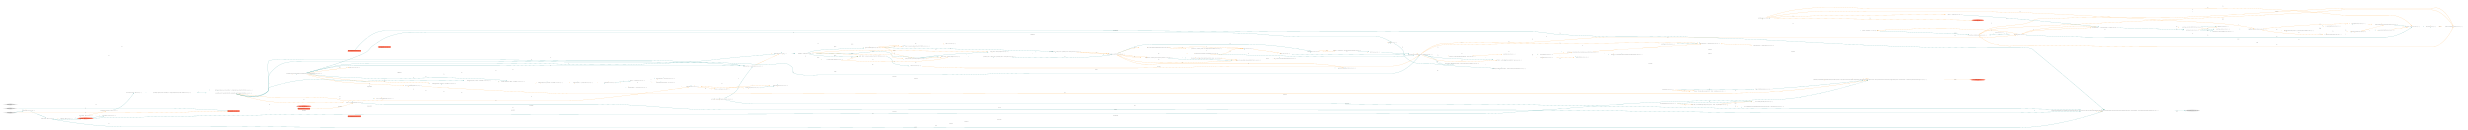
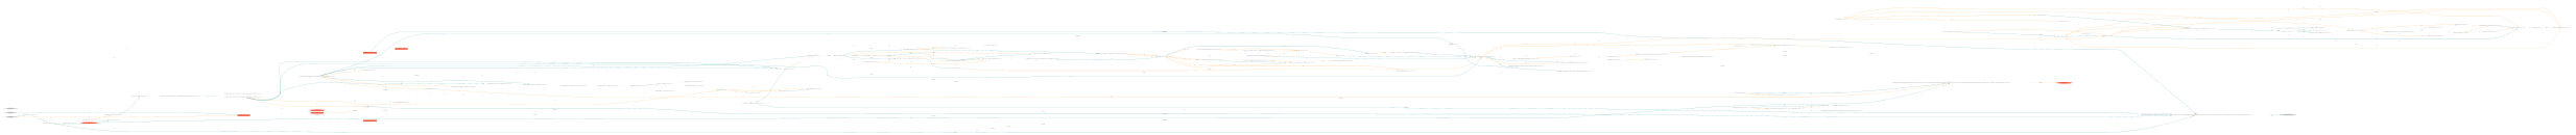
  digraph {
    fontname="Playfair Display"
    rankdir=LR
    node [fillcolor=white fontname="Playfair Display" shape=ellipse style=filled]
    edge [arrowhead=normal color=darkorange fontname="Playfair Display" style=dotted]
    n1 [label="String cnfmsg = \"ClassNotFoundException while processing ejb-jar file\" + \". Details: \" + cnfe.getMessage()@@@107@@@['1', '1', '1']"]
    n2 [label="throw new BuildException(cnfmsg,cnfe)@@@108@@@['0', '0', '1']"]
    n3 [label="throw new BuildException(\"ClassNotFoundException while processing ejb-jar file. Details: \" + cnfe.getMessage(),cnfe)@@@109@@@['1', '1', '0']"]
    n4 [label="{FileUtils.close(genericJar)FileUtils.close(wlJar)FileUtils.close(newJarStream)if (newJarStream != null) {try {FILE_UTILS.rename(newWLJarFile,weblogicJarFile)}catch (IOException renameException) }if (genericLoader != null && genericLoader instanceof AntClassLoader) {@SuppressWarnings(\"resource\") AntClassLoader loader = (AntClassLoader)genericLoaderloader.cleanup()}}@@@114@@@['0', '0', '1']"]
    n5 [label="{FileUtils.close(genericJar)FileUtils.close(wasJar)FileUtils.close(newJarStream)if (newJarStream != null) {try {FILE_UTILS.rename(newwasJarFile,websphereJarFile)}catch (IOException renameException) }if (genericLoader instanceof AntClassLoader) {@SuppressWarnings(\"resource\") AntClassLoader loader = (AntClassLoader)genericLoaderloader.cleanup()}}@@@114@@@['1', '1', '0']"]
    n6 [label="(bytesRead = is.read(buffer)) != -1@@@92@@@['1', '1', '1']" shape=diamond]
    n7 [label="newJarStream.write(buffer,0,bytesRead)@@@93@@@['1', '1', '1']"]
-   n8 [fillcolor=tomato label="is.close()@@@95@@@['0', '0', '1']"]
+   n8 [label="is.close()@@@95@@@['0', '0', '1']"]
    n9 [label="is.close()@@@97@@@['1', '1', '0']"]
    n10 [label="newJarStream.write(buffer,0,bytesRead)@@@95@@@['1', '1', '0']"]
    n11 [label="e.hasMoreElements()@@@71@@@['0', '0', '1']" shape=diamond]
    n12 [label="e.hasMoreElements()@@@73@@@['1', '1', '0']" shape=diamond]
    n13 [label="je.getCompressedSize() == -1 || je.getCompressedSize() == je.getSize()@@@74@@@['1', '1', '1']" shape=diamond]
    n14 [label="replaceEntries.containsKey(je.getName())@@@81@@@['1', '1', '1']" shape=diamond]
    n15 [label="byte(( buffer = new byte((((@@@90@@@['1', '1', '1']"]
    n16 [label="log(\"Updating Bean class from generic Jar \" + je.getName(),Project.MSG_VERBOSE)@@@82@@@['1', '1', '1']"]
    n17 [label="int bytesRead@@@91@@@['1', '1', '1']"]
    n18 [label="newJarStream.setLevel(0)@@@75@@@['1', '1', '1']"]
    n19 [label="newJarStream.setLevel(JAR_COMPRESS_LEVEL)@@@78@@@['0', '0', '1']"]
    n20 [label="is = wasJar.getInputStream(je)@@@89@@@['1', '1', '0']"]
    n21 [label="je = replaceEntries.get(je.getName())@@@83@@@['1', '1', '1']"]
    n22 [label="is = genericJar.getInputStream(je)@@@84@@@['1', '1', '1']"]
    n23 [label="is = wlJar.getInputStream(je)@@@87@@@['0', '0', '1']"]
    n24 [fillcolor=lightgray label="return rebuild@@@132@@@['1', '1', '0']"]
    n25 [label="is = genericJar.getInputStream(je)@@@86@@@['1', '1', '0']"]
    n26 [label="InputStream is@@@80@@@['0', '0', '1']"]
    n27 [label="newJarStream.setLevel(JAR_COMPRESS_LEVEL)@@@80@@@['1', '1', '0']"]
    n28 [label="newJarStream.setLevel(0)@@@77@@@['1', '1', '0']"]
    n29 [fillcolor=tomato label="rebuild = true@@@105@@@['1', '1', '0']"]
    n30 [label="JarFile wasJar = null@@@5@@@['1', '1', '0']"]
    n31 [fillcolor=tomato label="JarFile wlJar = null@@@5@@@['0', '0', '1']"]
    n32 [label="File newwasJarFile = null@@@6@@@['1', '1', '0']"]
    n33 [label="File newWLJarFile = null@@@6@@@['0', '0', '1']"]
    n34 [label="JarOutputStream newJarStream = null@@@7@@@['1', '1', '1']"]
    n35 [fillcolor=lightgray label="isRebuildRequired['0', '1', '0']" shape=diamond]
    n36 [fillcolor=tomato label="File websphereJarFile@@@2@@@['0', '1', '0']" shape=box]
    n37 [fillcolor=tomato label="File genericJarFile@@@2@@@['1', '1', '0']" shape=box]
    n38 [label="boolean rebuild = false@@@3@@@['1', '1', '1']"]
    n39 [label="wasJar = new JarFile(websphereJarFile)@@@13@@@['1', '1', '0']"]
    n40 [label="genericLoader = getClassLoaderFromJar(genericJarFile)@@@29@@@['1', '1', '1']"]
    n41 [fillcolor=tomato label="File genericJarFile@@@2@@@['0', '0', '1']" shape=box]
    n42 [label="genericJar = new JarFile(genericJarFile)@@@12@@@['1', '1', '1']"]
    n43 [label="JarFile genericJar = null@@@4@@@['1', '1', '1']"]
    n44 [fillcolor=tomato label="return rebuild@@@132@@@['0', '0', '1']"]
    n45 [label="newJarStream.putNextEntry(new JarEntry(je.getName()))@@@89@@@['0', '0', '1']"]
    n46 [label="!\"META-INF/MANIFEST.MF\".equals(genericEntry.getName())@@@49@@@['0', '0', '1']" shape=diamond]
    n47 [label="rebuild = true@@@51@@@['1', '1', '1']"]
    n48 [label="e.hasMoreElements()@@@31@@@['1', '1', '1']" shape=diamond]
    n49 [label="log(\"Non class file \" + genericEntry.getName() + \" has changed\",Project.MSG_VERBOSE)@@@50@@@['0', '0', '1']"]
    n50 [label="!rebuild@@@62@@@['0', '0', '1']" shape=diamond]
    n51 [label="rebuild = true@@@52@@@['1', '1', '0']"]
    n52 [label="log(\"No rebuild needed - updating jar\",Project.MSG_VERBOSE)@@@63@@@['1', '1', '1']"]
    n53 [label="wlEntries.containsKey(filepath)@@@34@@@['0', '0', '1']" shape=diamond]
    n54 [label="String filepath = e.nextElement()@@@33@@@['1', '1', '1']"]
    n55 [label="wasEntries.containsKey(filepath)@@@34@@@['1', '1', '0']" shape=diamond]
    n56 [label="rebuild = true@@@44@@@['1', '1', '1']"]
    n57 [label="log(\"websphere Jar rebuild needed due to changed \" + \"interface or XML\",Project.MSG_VERBOSE)@@@101@@@['1', '1', '0']"]
    n58 [label="Enumeration<JarEntry> e = wlEntries.elements()@@@70@@@['1', '1', '1']"]
    n59 [label="newwasJarFile.exists()@@@67@@@['1', '1', '0']" shape=diamond]
    n60 [label="newJarStream = new JarOutputStream(Files.newOutputStream(newwasJarFile.toPath()))@@@70@@@['1', '1', '0']"]
    n61 [label="newwasJarFile = new File(websphereJarFile.getAbsolutePath() + \".temp\")@@@66@@@['1', '1', '0']"]
    n62 [label="Enumeration<JarEntry> e = wasEntries.elements()@@@72@@@['1', '1', '0']"]
    n63 [label="newWLJarFile = new File(weblogicJarFile.getAbsolutePath() + \".temp\")@@@64@@@['1', '1', '1']"]
    n64 [label="log(\"Weblogic Jar rebuild needed due to changed \" + \"interface or XML\",Project.MSG_VERBOSE)@@@99@@@['0', '0', '1']"]
    n65 [label="newJarStream = new JarOutputStream(Files.newOutputStream(newWLJarFile.toPath()))@@@68@@@['0', '0', '1']"]
    n66 [label="newWLJarFile.exists()@@@65@@@['0', '0', '1']" shape=diamond]
    n67 [label="newJarStream.setLevel(0)@@@69@@@['0', '0', '1']"]
    n68 [label="wlJar = new JarFile(weblogicJarFile)@@@13@@@['0', '0', '1']"]
    n69 [label="Hashtable<String,JarEntry> genericEntries = new Hashtable<>()@@@14@@@['1', '1', '1']"]
    n70 [label="Hashtable<String,JarEntry> wasEntries = new Hashtable<>()@@@15@@@['1', '1', '0']"]
    n71 [label="Hashtable<String,JarEntry> wlEntries = new Hashtable<>()@@@15@@@['0', '0', '1']"]
    n72 [label="JarEntry wasEntry = wasEntries.get(filepath)@@@36@@@['1', '1', '0']"]
    n73 [label="(genericEntry.getCrc() != wasEntry.getCrc()) || (genericEntry.getSize() != wasEntry.getSize())@@@37@@@['1', '1', '0']" shape=diamond]
    n74 [label="JarEntry wlEntry = wlEntries.get(filepath)@@@36@@@['0', '0', '1']"]
    n75 [label="(genericEntry.getCrc() != wlEntry.getCrc()) || (genericEntry.getSize() != wlEntry.getSize())@@@37@@@['0', '0', '1']" shape=diamond]
    n76 [label="genericEntry.getName().endsWith(\".class\")@@@38@@@['1', '1', '1']" shape=diamond]
    n77 [label="rebuild = true@@@58@@@['0', '0', '1']"]
    n78 [label="log(\"File \" + filepath + \" not present in weblogic jar\",Project.MSG_VERBOSE)@@@57@@@['0', '0', '1']"]
    n79 [label="JarEntry genericEntry = genericEntries.get(filepath)@@@35@@@['1', '1', '1']"]
    n80 [label="replaceEntries.put(filepath,genericEntry)@@@47@@@['1', '1', '1']"]
    n81 [label="classname = classname.substring(0,classname.lastIndexOf(\".class\"))@@@40@@@['1', '1', '1']"]
    n82 [label="Class<?> genclass = genericLoader.loadClass(classname)@@@41@@@['1', '1', '1']"]
    n83 [label="genclass.isInterface()@@@42@@@['1', '1', '1']" shape=diamond]
    n84 [label="rebuild = true@@@60@@@['1', '1', '0']"]
    n85 [label="newwasJarFile.delete()@@@68@@@['1', '1', '0']"]
    n86 [label="newWLJarFile.delete()@@@66@@@['0', '0', '1']"]
    n87 [label="rebuild = true@@@103@@@['0', '0', '1']"]
    n88 [fillcolor=lightgray label="isRebuildRequired['1', '0', '0']" shape=diamond]
    n89 [fillcolor=tomato label="File websphereJarFile@@@2@@@['1', '0', '0']" shape=box]
    n90 [label="log(\"Interface \" + genclass.getName() + \" has changed\",Project.MSG_VERBOSE)@@@43@@@['1', '1', '1']"]
    n91 [label="Enumeration<String> e = genericEntries.keys()@@@30@@@['1', '1', '1']"]
    n92 [label="ClassLoader genericLoader = null@@@8@@@['1', '1', '1']"]
    n93 [label="log(\"Checking if websphere Jar needs to be rebuilt for jar \" + websphereJarFile.getName(),Project.MSG_VERBOSE)@@@10@@@['1', '1', '0']"]
    n94 [label="log(\"Checking if weblogic Jar needs to be rebuilt for jar \" + weblogicJarFile.getName(),Project.MSG_VERBOSE)@@@10@@@['0', '0', '1']"]
    n95 [label="genericJarFile.exists() && genericJarFile.isFile() && websphereJarFile.exists() && websphereJarFile.isFile()@@@11@@@['1', '1', '0']" shape=diamond]
    n96 [label="genericJarFile.exists() && genericJarFile.isFile() && weblogicJarFile.exists() && weblogicJarFile.isFile()@@@11@@@['0', '0', '1']" shape=diamond]
    n97 [label="Hashtable<String,JarEntry> replaceEntries = new Hashtable<>()@@@16@@@['1', '1', '1']"]
    n98 [label="Enumeration<JarEntry> e = wasJar.entries()@@@23@@@['1', '1', '0']"]
    n99 [label="Enumeration<JarEntry> e = wlJar.entries()@@@23@@@['0', '0', '1']"]
    n100 [label="e.hasMoreElements()@@@24@@@['1', '1', '1']" shape=diamond]
    n101 [label="wlEntries.put(je.getName(),je)@@@27@@@['0', '0', '1']"]
    n102 [label="JarEntry je = e.nextElement()@@@26@@@['1', '1', '1']"]
    n103 [label="wasEntries.put(je.getName(),je)@@@27@@@['1', '1', '0']"]
    n104 [label="JarEntry je = e.nextElement()@@@73@@@['0', '0', '1']"]
    n105 [fillcolor=tomato label="File weblogicJarFile@@@2@@@['0', '0', '1']" shape=box]
    n106 [label="Enumeration<JarEntry> e = genericJar.entries()@@@17@@@['1', '1', '1']"]
    n107 [label="e.hasMoreElements()@@@18@@@['1', '1', '1']" shape=diamond]
    n108 [label="JarEntry je = e.nextElement()@@@20@@@['1', '1', '1']"]
    n109 [label="genericEntries.put(je.getName().replace('\','/'),je)@@@21@@@['1', '1', '1']"]
    n110 [label="String classname = genericEntry.getName().replace(File.separatorChar,'.').replace('/','.')@@@39@@@['0', '0', '1']"]
    n111 [label="!genericEntry.getName().equals(\"META-INF/MANIFEST.MF\")@@@50@@@['1', '1', '0']" shape=diamond]
    n112 [label="String classname = genericEntry.getName().replace(File.separatorChar,'.')@@@39@@@['1', '1', '0']"]
    n113 [label="IOException ioe@@@110@@@['1', '1', '1']" shape=diamond]
    n114 [label="String msg = \"IOException while processing ejb-jar file \" + \". Details: \" + ioe.getMessage()@@@111@@@['1', '1', '1']"]
    n115 [label="throw new BuildException(msg,ioe)@@@112@@@['0', '0', '1']"]
    n116 [label="log(\"File \" + filepath + \" not present in websphere jar\",Project.MSG_VERBOSE)@@@59@@@['1', '1', '0']"]
    n117 [label="ClassNotFoundException cnfe@@@106@@@['0', '0', '1']" shape=diamond]
    n118 [fillcolor=lightgray label="isRebuildRequired['0', '0', '1']" shape=diamond]
    n1 -> n2 [label=cnfmsg style=solid]
    n1 -> n2 [arrowhead=box style=bold]
    n1 -> n3 [arrowhead=box label=true]
    n1 -> n3 [arrowhead=box color=teal]
    n2 -> n4 [arrowhead=box]
    n3 -> n1 [label=0 style=solid]
    n3 -> n5 [style=solid]
    n4 -> n44
    n4 -> n44 [label=rebuild style=bold]
    n5 -> n24 [arrowhead=box color=teal style=bold]
    n5 -> n24 [color=teal label=rebuild style=solid]
    n6 -> n7 [arrowhead=box color=teal label=bytesRead style=bold]
    n6 -> n7 [color=teal style=solid]
    n6 -> n7 [arrowhead=box label=true]
    n6 -> n8
    n7 -> n6 [color=teal style=solid]
    n7 -> n9 [style=solid]
    n7 -> n10 [label=true]
    n7 -> n10 [arrowhead=box style=bold]
    n7 -> n10 [label=bytesRead style=bold]
    n8 -> n11 [arrowhead=box color=teal]
    n9 -> n12 [style=solid]
    n10 -> n7 [style=bold]
    n11 -> n4 [style=solid]
    n11 -> n6 [color=teal label=true]
    n11 -> n8 [label=true style=bold]
    n11 -> n13 [label=true]
    n11 -> n14 [arrowhead=box label=true style=bold]
    n11 -> n15 [arrowhead=box label=true style=bold]
    n11 -> n17 [label=true]
    n11 -> n26 [color=teal label=true style=solid]
    n11 -> n45 [label=true style=solid]
    n11 -> n104 [arrowhead=box]
    n11 -> n104 [arrowhead=box label=true style=bold]
    n12 -> n5 [arrowhead=box]
    n12 -> n6 [arrowhead=box label=true style=bold]
    n12 -> n7 [arrowhead=box color=teal label=true style=bold]
    n12 -> n9 [color=teal label=true style=solid]
    n12 -> n13 [arrowhead=box style=bold]
    n12 -> n13 [label=true style=bold]
    n12 -> n14 [label=true style=solid]
    n12 -> n15 [arrowhead=box color=teal label=true style=bold]
    n12 -> n16 [arrowhead=box label=true]
    n12 -> n17 [arrowhead=box color=teal label=true style=solid]
    n12 -> n18 [arrowhead=box color=teal label=true]
    n13 -> n18 [arrowhead=box color=teal label=true style=bold]
    n13 -> n18 [arrowhead=box color=teal]
    n13 -> n19 [label=false]
    n13 -> n19 [arrowhead=box]
    n13 -> n20 [arrowhead=box color=teal label=je]
    n14 -> n16
    n14 -> n16 [arrowhead=box label=true]
    n14 -> n21 [arrowhead=box label=true style=bold]
    n14 -> n22 [arrowhead=box label=true]
    n14 -> n23 [label=false style=bold]
    n14 -> n23 [arrowhead=box style=solid]
    n15 -> n6 [arrowhead=box label=buffer]
    n15 -> n7 [label=buffer style=solid]
    n15 -> n17 [arrowhead=box color=teal]
    n16 -> n20 [label=false style=solid]
    n16 -> n20 [arrowhead=box style=solid]
    n16 -> n21 [color=teal label=true style=solid]
    n16 -> n21 [arrowhead=box]
    n16 -> n22 [arrowhead=box label=true style=solid]
    n16 -> n25 [arrowhead=box color=teal label=true style=solid]
    n17 -> n6 [color=teal style=solid]
    n17 -> n7 [label=buffer]
    n17 -> n10 [label=buffer style=bold]
    n18 -> n26 [arrowhead=box style=bold]
    n18 -> n27 [arrowhead=box color=teal label=false style=bold]
    n18 -> n27 [arrowhead=box color=teal]
    n18 -> n28 [color=teal style=bold]
    n18 -> n28 [color=teal label=true]
    n19 -> n26 [arrowhead=box color=teal style=bold]
    n20 -> n15 [arrowhead=box]
    n20 -> n23 [arrowhead=box color=teal label=0]
    n21 -> n22 [label=je style=solid]
    n21 -> n22 [color=teal]
    n22 -> n25 [arrowhead=box label=je]
    n22 -> n25 [arrowhead=box color=teal style=solid]
    n22 -> n45 [arrowhead=box style=bold]
    n23 -> n45 [style=bold]
    n25 -> n15 [arrowhead=box style=bold]
    n26 -> n14 [arrowhead=box]
    n27 -> n14 [color=teal]
    n28 -> n14 [arrowhead=box color=teal]
    n29 -> n5 [arrowhead=box]
    n30 -> n5 [arrowhead=box label=wasJar style=solid]
    n30 -> n31 [color=teal label=0 style=bold]
    n30 -> n32 [color=teal]
    n31 -> n4 [arrowhead=box color=teal label=wlJar style=bold]
    n31 -> n33 [color=teal style=bold]
    n32 -> n5 [arrowhead=box label=newwasJarFile]
    n32 -> n33 [arrowhead=box label=0]
    n32 -> n34 [arrowhead=box style=bold]
    n33 -> n4 [arrowhead=box color=teal label=newWLJarFile]
    n34 -> n4 [label=newJarStream style=solid]
    n34 -> n5 [color=teal label=newJarStream]
    n34 -> n92 [arrowhead=box color=teal style=bold]
    n35 -> n36 [label=true style=solid]
    n35 -> n37 [color=teal label=true style=bold]
    n35 -> n38 [arrowhead=box color=teal]
    n36 -> n5 [arrowhead=box color=teal label=websphereJarFile style=bold]
    n36 -> n39 [arrowhead=box label=websphereJarFile style=solid]
    n37 -> n40 [arrowhead=box label=genericJarFile]
    n37 -> n41 [arrowhead=box label=0]
    n37 -> n42 [color=teal label=genericJarFile style=solid]
    n38 -> n43 [color=teal style=bold]
    n39 -> n5 [arrowhead=box color=teal label=wasJar]
    n39 -> n68 [arrowhead=box label=0]
    n39 -> n69 [arrowhead=box color=teal style=solid]
    n40 -> n4 [color=teal label=genericLoader style=solid]
    n40 -> n5 [arrowhead=box color=teal label=genericLoader style=bold]
    n40 -> n91 [color=teal style=bold]
    n41 -> n40 [label=genericJarFile style=solid]
    n41 -> n42 [arrowhead=box label=genericJarFile style=bold]
    n42 -> n4 [arrowhead=box label=genericJar]
    n42 -> n5 [arrowhead=box color=teal label=genericJar style=bold]
    n42 -> n39 [arrowhead=box color=teal]
    n42 -> n68
    n43 -> n4 [label=genericJar style=solid]
    n43 -> n5 [color=teal label=genericJar style=bold]
    n43 -> n30 [arrowhead=box]
    n43 -> n31 [arrowhead=box color=teal style=bold]
    n45 -> n15 [color=teal style=bold]
    n46 -> n47 [arrowhead=box label=true style=bold]
    n46 -> n48 [color=teal style=solid]
    n46 -> n49 [style=bold]
    n46 -> n49 [label=true style=solid]
    n47 -> n50 [color=teal style=solid]
    n47 -> n51 [style=bold]
    n48 -> n50 [arrowhead=box style=solid]
    n48 -> n52 [style=solid]
    n48 -> n53 [arrowhead=box label=true]
    n48 -> n54 [color=teal label=true style=bold]
    n48 -> n54 [arrowhead=box color=teal style=solid]
    n48 -> n55 [label=true style=solid]
    n49 -> n47 [arrowhead=box style=bold]
    n50 -> n11 [arrowhead=box label=true style=solid]
    n50 -> n52 [arrowhead=box label=true]
    n50 -> n52
    n50 -> n58 [arrowhead=box color=teal label=true]
    n50 -> n63 [color=teal label=true style=solid]
    n50 -> n64 [color=teal style=bold]
    n50 -> n64 [color=teal label=false]
    n50 -> n65 [color=teal label=true style=solid]
    n50 -> n66 [label=true style=solid]
    n50 -> n67 [label=true]
    n51 -> n52 [arrowhead=box color=teal style=bold]
    n52 -> n12 [label=true style=bold]
    n52 -> n57 [color=teal label=false]
    n52 -> n57 [color=teal style=bold]
    n52 -> n58 [arrowhead=box label=true style=bold]
    n52 -> n59 [label=true style=solid]
    n52 -> n60 [color=teal label=true style=solid]
    n52 -> n61 [arrowhead=box label=true]
    n52 -> n62 [label=true style=solid]
    n52 -> n63 [arrowhead=box color=teal style=bold]
    n52 -> n63 [label=true style=bold]
    n53 -> n74 [arrowhead=box color=teal label=true style=solid]
    n53 -> n75 [arrowhead=box color=teal label=true style=bold]
    n53 -> n77 [arrowhead=box label=false style=solid]
    n53 -> n78 [style=bold]
    n53 -> n78 [arrowhead=box label=false style=bold]
    n53 -> n79 [label=true style=bold]
    n53 -> n79 [arrowhead=box]
    n54 -> n53 [label=filepath style=solid]
    n54 -> n53 [arrowhead=box color=teal style=bold]
    n54 -> n55 [color=teal]
    n54 -> n55 [color=teal label=filepath style=solid]
    n54 -> n72 [arrowhead=box color=teal label=filepath style=bold]
    n54 -> n74 [arrowhead=box label=filepath style=bold]
    n54 -> n78 [arrowhead=box color=teal label=filepath style=solid]
    n54 -> n79 [label=filepath style=bold]
    n54 -> n80 [color=teal label=filepath]
    n54 -> n116 [arrowhead=box color=teal label=filepath style=bold]
    n55 -> n53 [label=0 style=solid]
    n55 -> n72 [label=true style=bold]
    n55 -> n73 [arrowhead=box color=teal label=true]
    n55 -> n79 [color=teal label=true]
    n55 -> n79 [style=solid]
    n55 -> n84 [color=teal label=false]
    n55 -> n116 [arrowhead=box label=false style=bold]
    n55 -> n116 [color=teal style=solid]
    n56 -> n50 [arrowhead=box color=teal style=solid]
    n56 -> n52 [arrowhead=box color=teal style=bold]
    n57 -> n5 [arrowhead=box color=teal]
    n57 -> n64 [color=teal label=0 style=solid]
    n58 -> n11 [arrowhead=box color=teal style=solid]
    n58 -> n62 [style=solid]
    n59 -> n60 [arrowhead=box]
    n59 -> n66 [label=0 style=solid]
    n59 -> n85 [arrowhead=box color=teal label=true]
    n59 -> n85
    n60 -> n5 [color=teal label=newJarStream]
    n60 -> n58 [arrowhead=box style=bold]
    n60 -> n65 [arrowhead=box label=0]
    n61 -> n5 [arrowhead=box color=teal label=newwasJarFile style=solid]
    n61 -> n59 [arrowhead=box style=bold]
    n61 -> n63 [color=teal label=0]
    n62 -> n12 [style=solid]
    n62 -> n58 [label=0 style=bold]
    n63 -> n4 [label=newWLJarFile style=solid]
    n63 -> n61
    n63 -> n66 [style=solid]
    n64 -> n4 [arrowhead=box]
    n65 -> n4 [arrowhead=box label=newJarStream]
    n65 -> n67 [color=teal style=solid]
    n66 -> n65 [arrowhead=box color=teal style=solid]
    n66 -> n86 [arrowhead=box color=teal label=true]
    n66 -> n86 [arrowhead=box style=bold]
    n67 -> n58 [arrowhead=box color=teal style=bold]
    n68 -> n4 [arrowhead=box label=wlJar style=bold]
    n68 -> n69
    n69 -> n70
    n69 -> n71 [arrowhead=box style=solid]
    n70 -> n71 [arrowhead=box color=teal label=0]
    n70 -> n97 [style=solid]
    n71 -> n97 [style=solid]
    n72 -> n73 [color=teal]
    n72 -> n74 [label=0 style=solid]
    n73 -> n48 [style=solid]
    n73 -> n75 [arrowhead=box color=teal label=0 style=solid]
    n73 -> n76 [arrowhead=box color=teal]
    n73 -> n76 [color=teal label=true style=bold]
    n74 -> n75 [arrowhead=box color=teal]
    n75 -> n48 [arrowhead=box color=teal style=solid]
    n75 -> n76 [arrowhead=box style=bold]
    n75 -> n76 [arrowhead=box label=true style=bold]
    n76 -> n46 [arrowhead=box label=false style=bold]
    n76 -> n46 [style=solid]
    n76 -> n80 [label=true style=bold]
    n76 -> n81 [label=true style=bold]
    n76 -> n82 [arrowhead=box color=teal label=true]
    n76 -> n83 [arrowhead=box color=teal label=true style=bold]
    n76 -> n110 [arrowhead=box label=true style=solid]
    n76 -> n110 [arrowhead=box style=solid]
    n76 -> n111 [arrowhead=box label=false]
    n76 -> n111 [style=solid]
    n76 -> n112 [arrowhead=box style=bold]
    n76 -> n112 [arrowhead=box label=true style=bold]
    n77 -> n50 [arrowhead=box]
    n78 -> n77 [style=solid]
    n79 -> n72 [arrowhead=box style=bold]
    n79 -> n74 [color=teal style=bold]
    n79 -> n80 [arrowhead=box color=teal label=genericEntry style=solid]
    n80 -> n48 [color=teal]
    n81 -> n82
    n81 -> n82 [label=classname style=solid]
    n82 -> n83 [arrowhead=box color=teal style=solid]
    n83 -> n56 [arrowhead=box label=true style=solid]
    n83 -> n80 [color=teal style=solid]
    n83 -> n90 [style=bold]
    n83 -> n90 [label=true style=bold]
    n84 -> n52 [arrowhead=box style=bold]
    n85 -> n60 [arrowhead=box style=bold]
    n85 -> n86 [arrowhead=box color=teal label=0]
    n86 -> n65 [color=teal style=solid]
    n87 -> n4
    n88 -> n37 [arrowhead=box label=true style=bold]
    n88 -> n38 [color=teal style=bold]
    n88 -> n89 [color=teal label=true]
    n89 -> n5 [arrowhead=box label=websphereJarFile style=solid]
    n89 -> n39 [arrowhead=box label=websphereJarFile]
    n90 -> n56 [arrowhead=box color=teal style=bold]
    n91 -> n48 [style=bold]
    n92 -> n4 [label=genericLoader style=solid]
    n92 -> n5 [arrowhead=box label=genericLoader]
    n92 -> n93 [color=teal]
    n92 -> n94 [arrowhead=box color=teal]
    n93 -> n94 [color=teal label=0 style=solid]
    n93 -> n95 [color=teal style=bold]
    n94 -> n96 [arrowhead=box color=teal]
    n95 -> n29 [color=teal style=solid]
    n95 -> n29 [color=teal label=false]
    n95 -> n39 [arrowhead=box label=true]
    n95 -> n40 [label=true style=solid]
    n95 -> n42 [arrowhead=box label=true style=solid]
    n95 -> n42 [style=bold]
    n95 -> n48 [arrowhead=box label=true style=solid]
    n95 -> n52 [color=teal label=true style=bold]
    n95 -> n69 [arrowhead=box color=teal label=true style=solid]
    n95 -> n70 [arrowhead=box color=teal label=true style=bold]
    n95 -> n91 [arrowhead=box color=teal label=true style=bold]
    n95 -> n96 [label=0 style=solid]
    n95 -> n97 [label=true]
    n95 -> n98 [color=teal label=true style=solid]
    n95 -> n100 [arrowhead=box label=true style=bold]
    n95 -> n106 [arrowhead=box label=true]
    n95 -> n107 [arrowhead=box color=teal label=true style=solid]
    n96 -> n40 [color=teal label=true]
    n96 -> n42 [arrowhead=box color=teal style=solid]
    n96 -> n42 [arrowhead=box label=true]
    n96 -> n48 [color=teal label=true style=bold]
    n96 -> n50 [arrowhead=box color=teal label=true style=bold]
    n96 -> n68 [arrowhead=box label=true style=bold]
    n96 -> n69 [label=true style=bold]
    n96 -> n71 [color=teal label=true style=bold]
    n96 -> n87 [arrowhead=box style=bold]
    n96 -> n87 [color=teal label=false style=solid]
    n96 -> n91 [color=teal label=true style=bold]
    n96 -> n97 [color=teal label=true]
    n96 -> n99 [color=teal label=true]
    n96 -> n100 [color=teal label=true style=solid]
    n96 -> n106 [color=teal label=true style=solid]
    n96 -> n107 [label=true style=solid]
    n97 -> n106 [arrowhead=box]
    n98 -> n99 [arrowhead=box label=0]
    n98 -> n100 [style=solid]
    n99 -> n100 [color=teal]
    n100 -> n40 [arrowhead=box color=teal]
    n100 -> n101 [arrowhead=box color=teal label=true]
    n100 -> n102 [style=bold]
    n100 -> n102 [label=true style=solid]
    n100 -> n103 [label=true]
    n101 -> n100 [style=solid]
    n102 -> n101
    n102 -> n101 [label=je style=bold]
    n102 -> n103 [arrowhead=box]
    n102 -> n103 [label=je style=solid]
    n103 -> n100 [arrowhead=box style=bold]
    n103 -> n101 [color=teal label=0 style=bold]
    n104 -> n13 [color=teal style=bold]
    n104 -> n23 [label=je]
    n105 -> n4 [arrowhead=box label=weblogicJarFile]
    n105 -> n68 [label=weblogicJarFile style=solid]
    n106 -> n107
    n107 -> n98
    n107 -> n99 [arrowhead=box color=teal]
    n107 -> n108 [color=teal label=true style=solid]
    n107 -> n108 [color=teal style=bold]
    n107 -> n109 [label=true style=solid]
    n108 -> n109 [color=teal label=je style=solid]
    n108 -> n109
    n109 -> n107 [arrowhead=box]
    n110 -> n81 [arrowhead=box style=bold]
    n111 -> n47 [arrowhead=box color=teal label=true style=solid]
    n111 -> n47 [arrowhead=box style=bold]
    n111 -> n51 [label=true]
    n111 -> n52 [color=teal style=bold]
    n112 -> n81 [arrowhead=box color=teal style=bold]
    n112 -> n110 [arrowhead=box color=teal label=0]
    n113 -> n114 [arrowhead=box style=bold]
    n113 -> n114 [arrowhead=box label=true style=bold]
    n113 -> n115 [color=teal label=true style=bold]
    n114 -> n5 [arrowhead=box color=teal style=solid]
    n114 -> n115 [arrowhead=box color=teal style=solid]
    n114 -> n115 [arrowhead=box color=teal label=msg style=solid]
    n115 -> n4 [color=teal style=bold]
    n116 -> n78 [label=0]
    n116 -> n84 [color=teal style=bold]
    n117 -> n1 [arrowhead=box label=true]
    n117 -> n1 [style=bold]
    n117 -> n2 [color=teal label=true style=bold]
    n118 -> n38 [style=solid]
    n118 -> n41 [arrowhead=box color=teal label=true]
    n118 -> n105 [color=teal label=true style=solid]
  }
